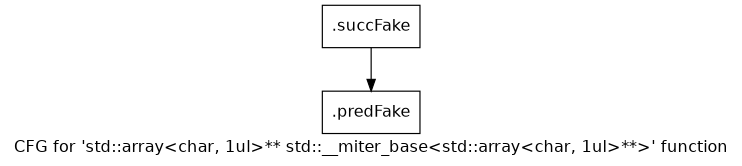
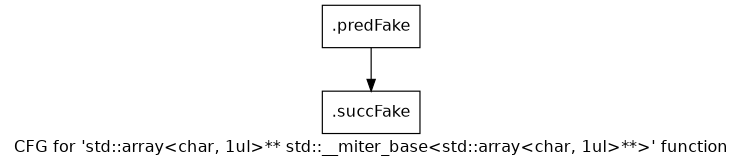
  digraph {
    label="CFG for 'std::array\<char, 1ul\>** std::__miter_base\<std::array\<char, 1ul\>**\>' function"
    fontname="DejaVu Sans"
    node [shape=record fontname="DejaVu Sans"]
    n1 [label="{.predFake}"]
    n2 [filename="/home/akhilkushe/Xilinx/Vitis_HLS/2021.2/tps/lnx64/gcc-6.2.0/lib/gcc/x86_64-pc-linux-gnu/6.2.0/../../../../include/c++/6.2.0/bits/cpp_type_traits.h" label="{.succFake}" linenumber=409]
-   n2 -> n1 [execusionnum=0 filename="/home/akhilkushe/Xilinx/Vitis_HLS/2021.2/tps/lnx64/gcc-6.2.0/lib/gcc/x86_64-pc-linux-gnu/6.2.0/../../../../include/c++/6.2.0/bits/cpp_type_traits.h" fontname="DejaVu Sans"]
+   n1 -> n2 [execusionnum=0 filename="/home/akhilkushe/Xilinx/Vitis_HLS/2021.2/tps/lnx64/gcc-6.2.0/lib/gcc/x86_64-pc-linux-gnu/6.2.0/../../../../include/c++/6.2.0/bits/cpp_type_traits.h" fontname="DejaVu Sans"]
  }
